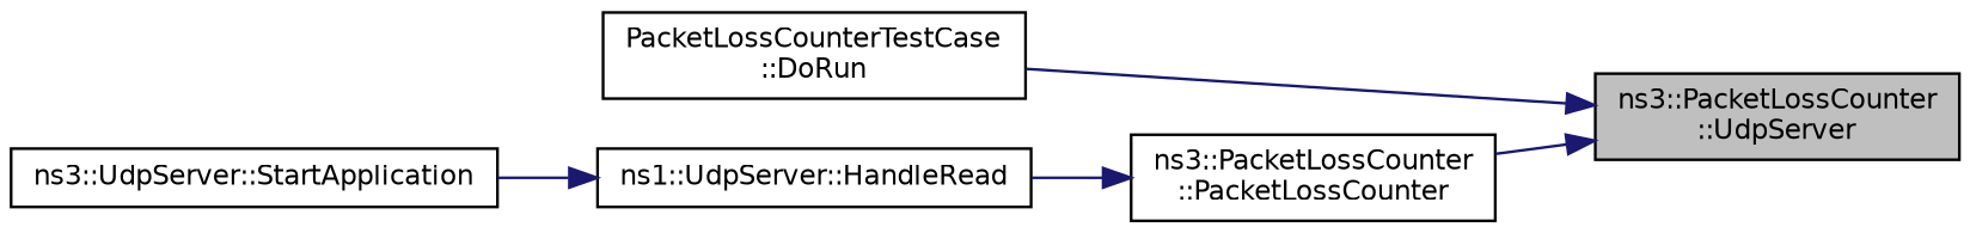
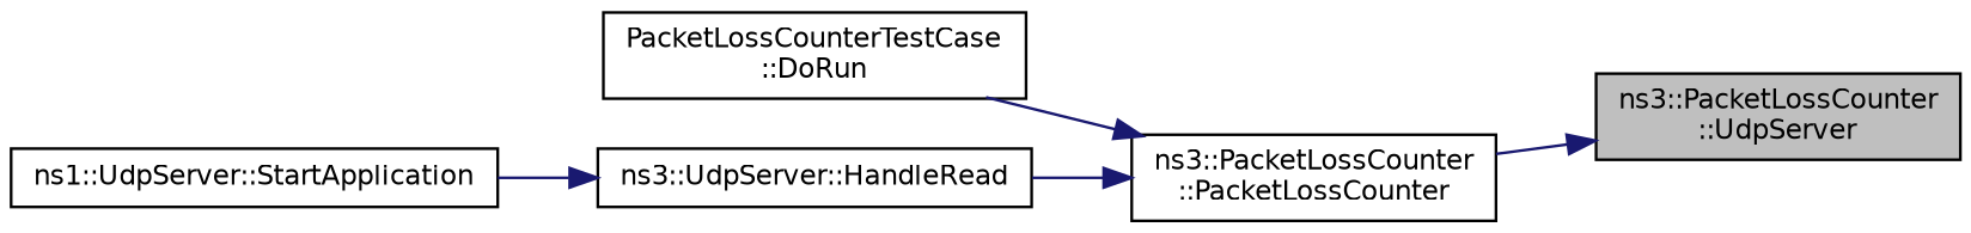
  digraph {
    rankdir=RL
    node [color=black fillcolor=white fontname=Helvetica fontsize=10 shape=record style=filled]
    edge [color=midnightblue dir=back fontname=Helvetica fontsize=10 labelfontname=Helvetica labelfontsize=10 style=solid]
    n1 [fillcolor=grey75 fontcolor=black height=0.2 label="ns3::PacketLossCounter\l::UdpServer" width=0.4]
    n2 [height=0.2 label="ns3::PacketLossCounter\l::PacketLossCounter" width=0.4]
    n3 [height=0.2 label="PacketLossCounterTestCase\l::DoRun" width=0.4]
-   n4 [height=0.2 label="ns1::UdpServer::HandleRead" width=0.4]
-   n5 [height=0.2 label="ns3::UdpServer::StartApplication" width=0.4]
+   n4 [height=0.2 label="ns3::UdpServer::HandleRead" width=0.4]
+   n5 [height=0.2 label="ns1::UdpServer::StartApplication" width=0.4]
    n1 -> n2
-   n1 -> n3
+   n2 -> n3
    n2 -> n4
    n4 -> n5
  }
